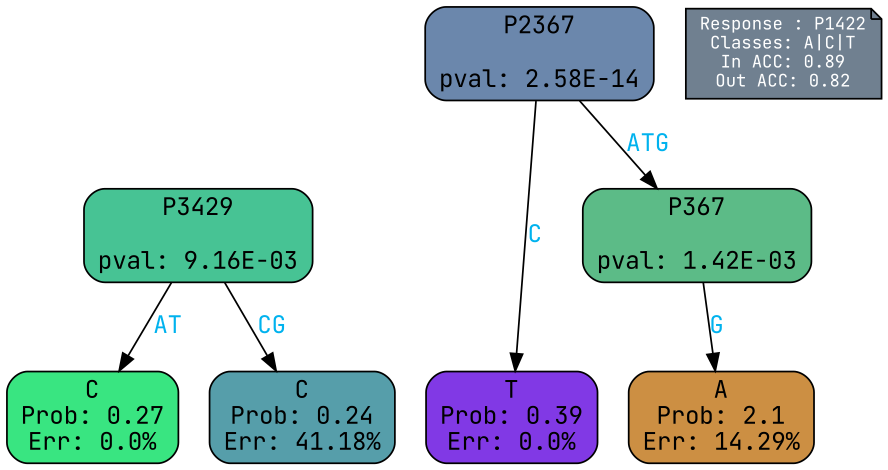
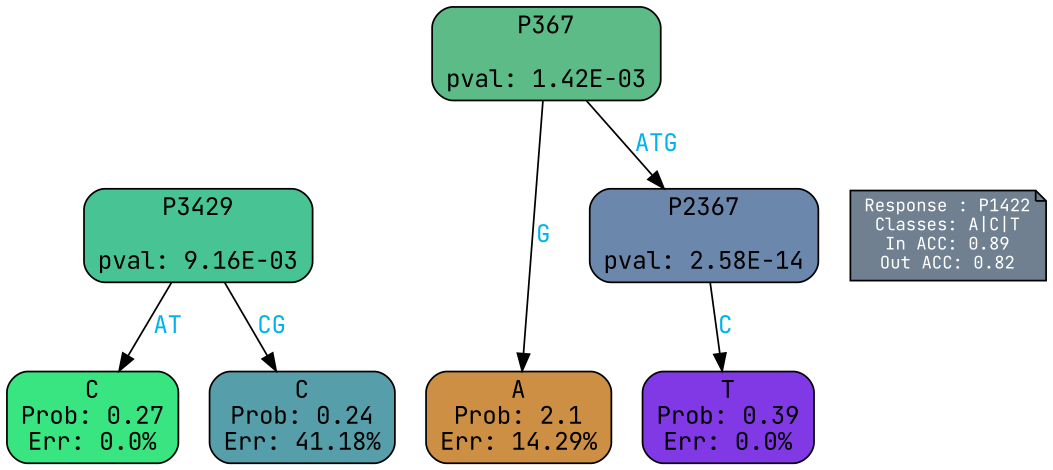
  digraph {
    fontname="JetBrains Mono"
    ranksep=equally
    splines=polylines
    node [color=black fontname="JetBrains Mono" shape=box style="filled, rounded"]
    edge [fontcolor=deepskyblue2 fontname="JetBrains Mono"]
    n1 [fillcolor="#39e581" label="C\nProb: 0.27\nErr: 0.0%"]
    n2 [fillcolor="#569eaa" label="C\nProb: 0.24\nErr: 41.18%"]
    n3 [fillcolor="#cc8f43" label="A\nProb: 2.1\nErr: 14.29%"]
    n4 [fillcolor="#8139e5" label="T\nProb: 0.39\nErr: 0.0%"]
    n5 [align=left fillcolor=slategray fontcolor=white fontsize=10 label="Response : P1422\nClasses: A|C|T\nIn ACC: 0.89\nOut ACC: 0.82\n" shape=note style=filled]
    n6 [fillcolor="#6b87ac" label="P2367\n\npval: 2.58E-14"]
    n7 [fillcolor="#5cbb87" label="P367\n\npval: 1.42E-03"]
    n8 [fillcolor="#47c394" label="P3429\n\npval: 9.16E-03"]
    subgraph sub_1 {
      rank=same
      n1
      n2
      n3
      n4
    }
    subgraph sub_2 {
      rank=same
      n5
      n6
    }
    n6 -> n4 [label=C]
-   n6 -> n7 [label=ATG]
+   n7 -> n6 [label=ATG]
    n7 -> n3 [label=G]
    n8 -> n1 [label=AT]
    n8 -> n2 [label=CG]
  }
